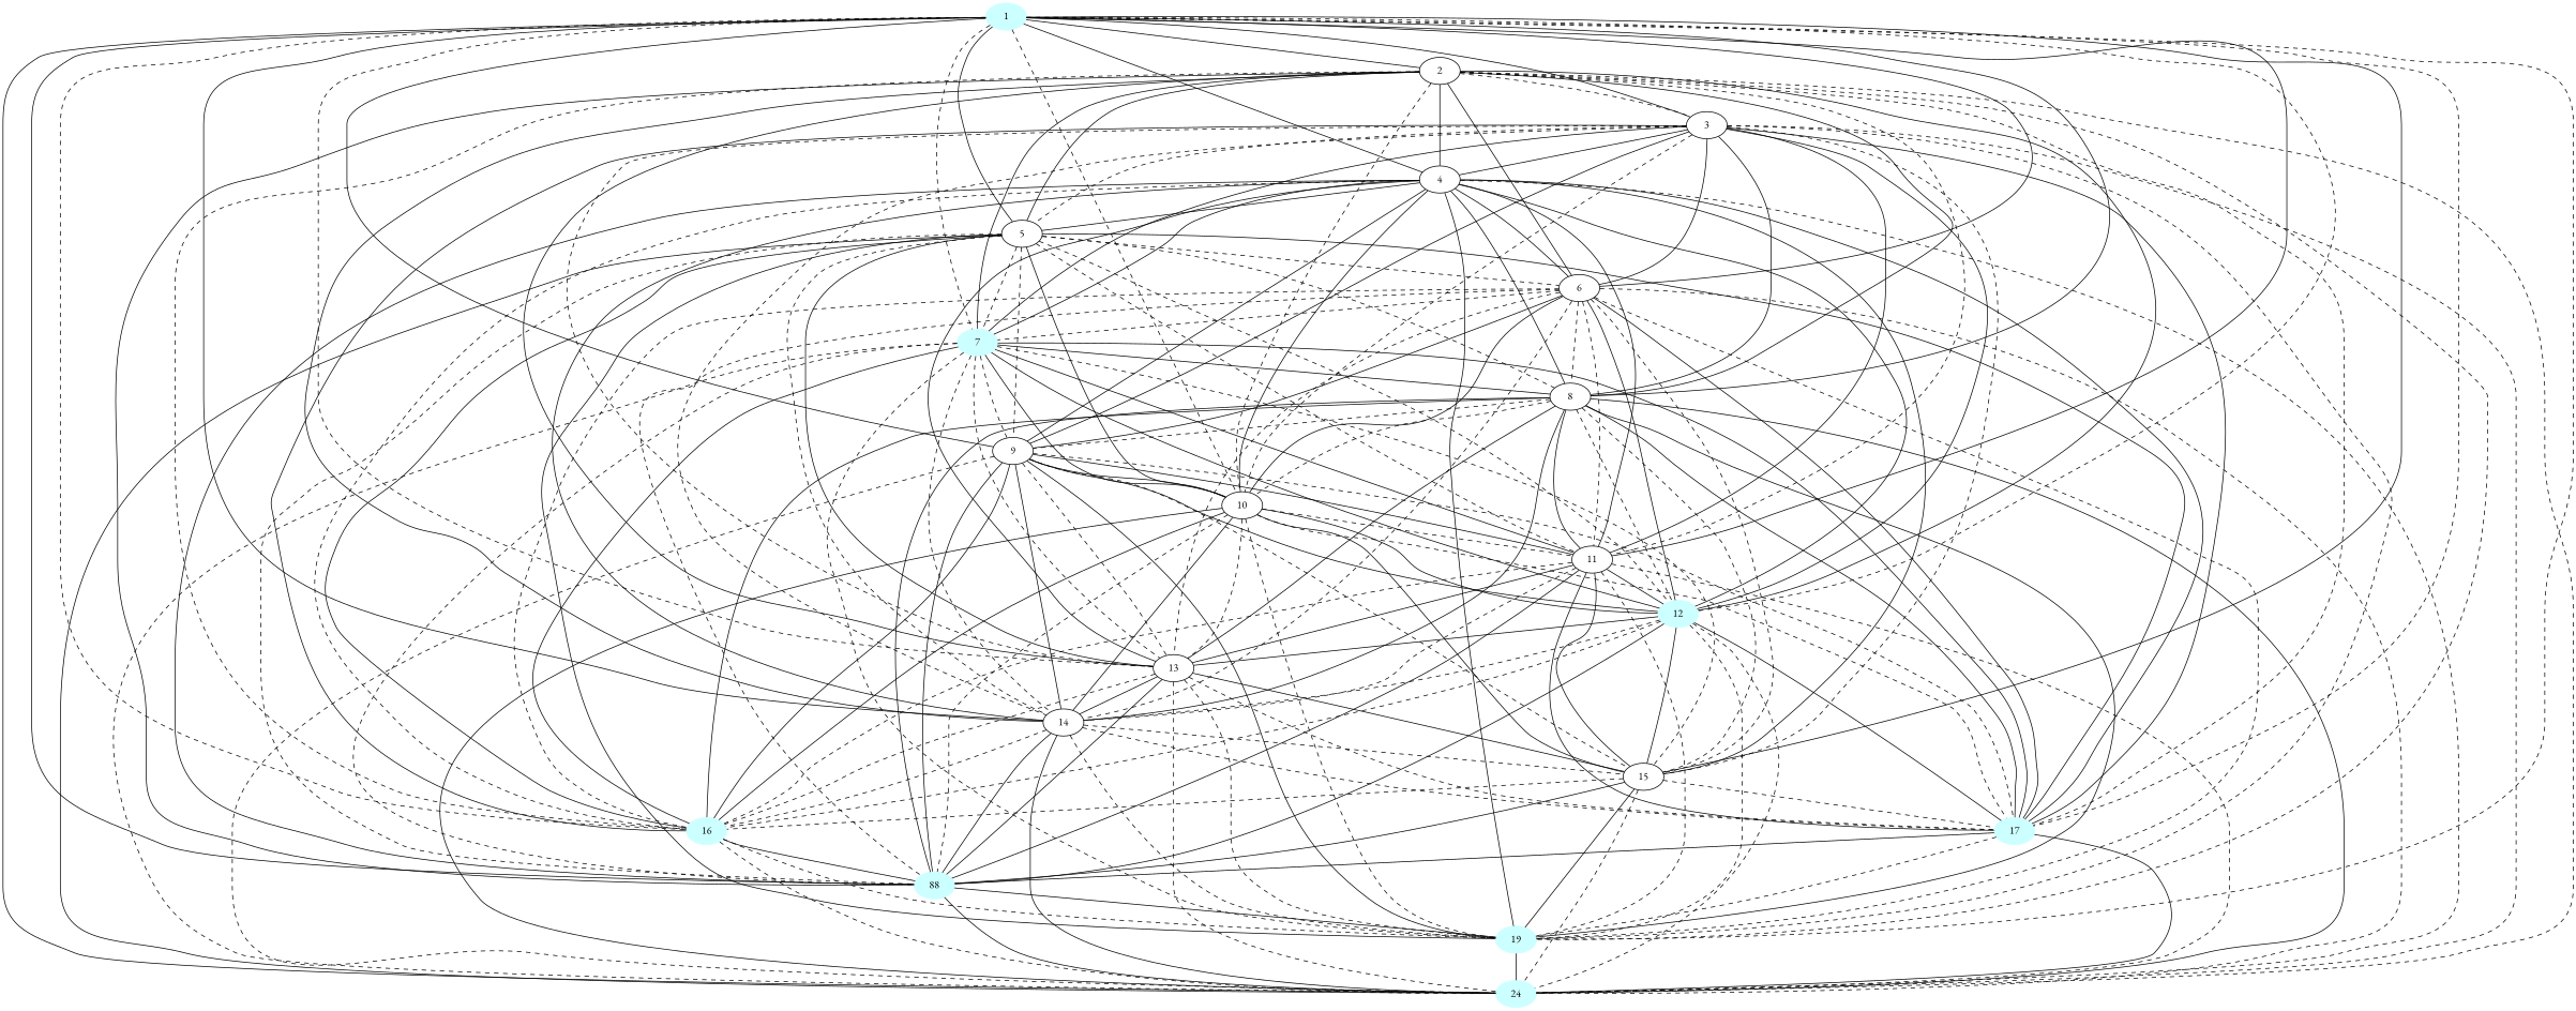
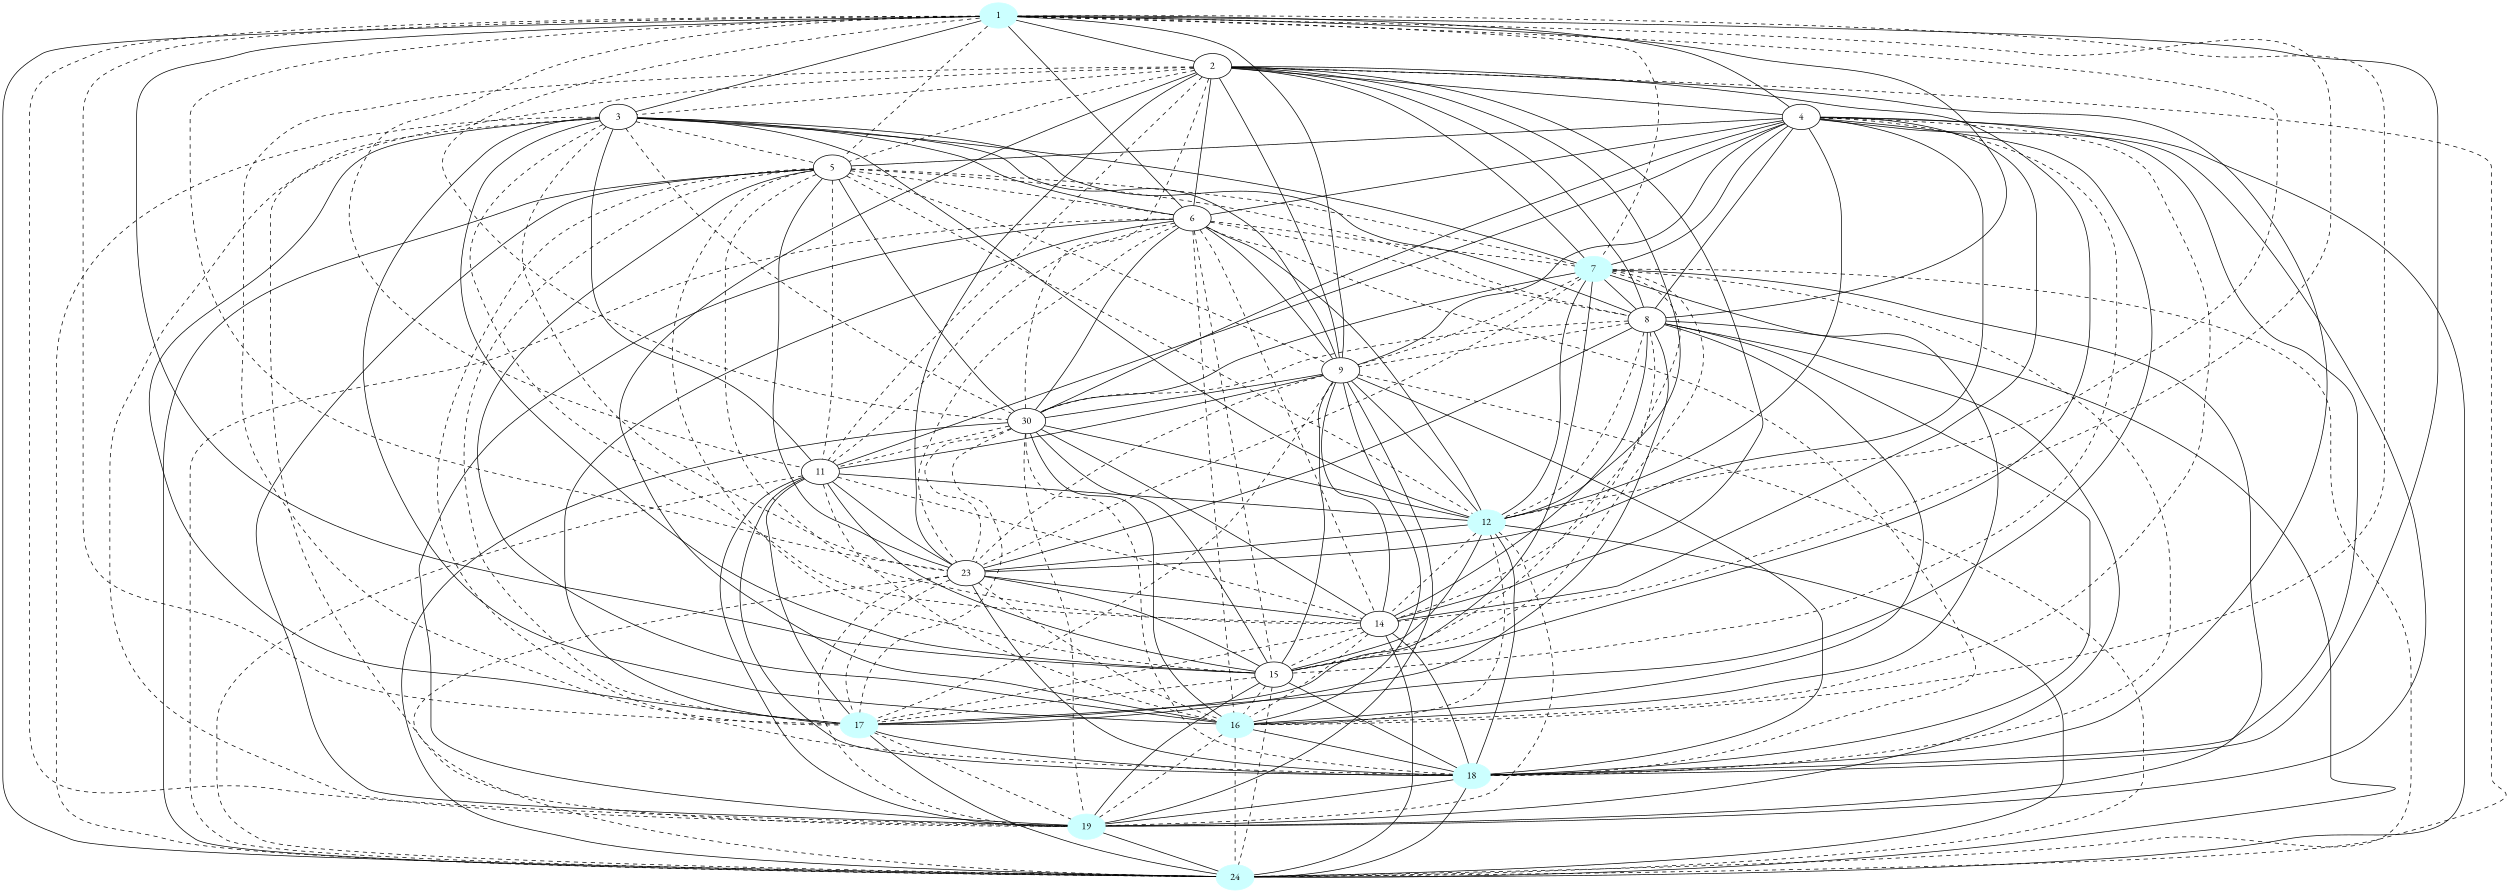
  graph {
    fontname="EB Garamond"
    node [fontname="EB Garamond"]
    edge [fontname="EB Garamond" style=solid]
    1 [color="#CCFFFF" style=filled]
    7 [color="#CCFFFF" style=filled]
    12 [color="#CCFFFF" style=filled]
    16 [color="#CCFFFF" style=filled]
    17 [color="#CCFFFF" style=filled]
-   18 [color="#CCFFFF" style=filled label=88]
+   18 [color="#CCFFFF" style=filled]
    19 [color="#CCFFFF" style=filled]
    n8 [color="#CCFFFF" label=24 style=filled]
    2
    3
    4
    5
    6
    8
    9
-   10
+   10 [label=30]
    11
-   13
+   13 [label=23]
    14
    15
    1 -- 7 [style=dashed]
    1 -- 12 [style=dashed]
    1 -- 16 [style=dashed]
    1 -- 17 [style=dashed]
    1 -- 18
    1 -- 19 [style=dashed]
    1 -- n8
    1 -- 2
    1 -- 3
    1 -- 4
-   1 -- 5
+   1 -- 5 [style=dashed]
    1 -- 6
    1 -- 8
    1 -- 9
    1 -- 10 [style=dashed]
-   1 -- 11
+   1 -- 11 [style=dashed]
    1 -- 13 [style=dashed]
-   1 -- 14
+   1 -- 14 [style=dashed]
    1 -- 15
    7 -- 12
    7 -- 16
    7 -- 17
    7 -- 18 [style=dashed]
-   7 -- 19 [style=dashed]
+   7 -- 19
    7 -- n8 [style=dashed]
    7 -- 8
    7 -- 9 [style=dashed]
    7 -- 10
-   7 -- 11
    7 -- 13 [style=dashed]
    7 -- 14 [style=dashed]
    7 -- 15 [style=dashed]
    12 -- 16 [style=dashed]
-   12 -- 17
    12 -- 18
    12 -- 19 [style=dashed]
-   12 -- n8 [style=dashed]
+   12 -- n8
    12 -- 13
    12 -- 14 [style=dashed]
    12 -- 15
    16 -- 18
    16 -- 19 [style=dashed]
    16 -- n8 [style=dashed]
    17 -- 18
    17 -- 19 [style=dashed]
    17 -- n8
    18 -- 19
    18 -- n8
    19 -- n8
    2 -- 7
    2 -- 12
-   2 -- 16 [style=dashed]
+   2 -- 16
    2 -- 17 [style=dashed]
    2 -- 18
    2 -- 19 [style=dashed]
    2 -- n8 [style=dashed]
    2 -- 3 [style=dashed]
    2 -- 4
-   2 -- 5
+   2 -- 5 [style=dashed]
    2 -- 6
    2 -- 8
+   2 -- 9
    2 -- 10 [style=dashed]
    2 -- 11 [style=dashed]
    2 -- 13
    2 -- 14
+   2 -- 15
    3 -- 7
    3 -- 12
    3 -- 16
    3 -- 17
    3 -- 19 [style=dashed]
    3 -- n8 [style=dashed]
-   3 -- 4
    3 -- 5 [style=dashed]
    3 -- 6
    3 -- 8
    3 -- 9
    3 -- 10 [style=dashed]
    3 -- 11
    3 -- 13 [style=dashed]
    3 -- 14 [style=dashed]
-   3 -- 15 [style=dashed]
+   3 -- 15
    4 -- 7
    4 -- 12
    4 -- 16 [style=dashed]
    4 -- 17
    4 -- 18
    4 -- 19
-   4 -- n8 [style=dashed]
+   4 -- n8
    4 -- 5
    4 -- 6
    4 -- 8
    4 -- 9
    4 -- 10
    4 -- 11
    4 -- 13
    4 -- 14
-   4 -- 15
+   4 -- 15 [style=dashed]
    5 -- 7 [style=dashed]
    5 -- 12 [style=dashed]
    5 -- 16
-   5 -- 17
+   5 -- 17 [style=dashed]
    5 -- 18 [style=dashed]
    5 -- 19
    5 -- n8
    5 -- 6 [style=dashed]
    5 -- 8 [style=dashed]
    5 -- 9 [style=dashed]
    5 -- 10
    5 -- 11 [style=dashed]
    5 -- 13
    5 -- 14 [style=dashed]
+   5 -- 15 [style=dashed]
    6 -- 7 [style=dashed]
    6 -- 12
    6 -- 16 [style=dashed]
    6 -- 17
    6 -- 18 [style=dashed]
-   6 -- 19 [style=dashed]
+   6 -- 19
    6 -- n8 [style=dashed]
    6 -- 8 [style=dashed]
    6 -- 9
    6 -- 10
    6 -- 11 [style=dashed]
    6 -- 13 [style=dashed]
    6 -- 14 [style=dashed]
    6 -- 15 [style=dashed]
    8 -- 12 [style=dashed]
    8 -- 16
    8 -- 17
    8 -- 18
    8 -- 19
    8 -- n8
    8 -- 9 [style=dashed]
    8 -- 10 [style=dashed]
-   8 -- 11
    8 -- 13
    8 -- 14
    8 -- 15 [style=dashed]
    9 -- 12
    9 -- 16
    9 -- 17 [style=dashed]
    9 -- 18
    9 -- 19
    9 -- n8 [style=dashed]
    9 -- 10
    9 -- 11
    9 -- 13 [style=dashed]
    9 -- 14
-   9 -- 15 [style=dashed]
+   9 -- 15
    10 -- 12
    10 -- 16
    10 -- 17 [style=dashed]
    10 -- 18 [style=dashed]
    10 -- 19 [style=dashed]
    10 -- n8
    10 -- 11 [style=dashed]
    10 -- 13 [style=dashed]
    10 -- 14
    10 -- 15
    11 -- 12
    11 -- 16 [style=dashed]
    11 -- 17
    11 -- 18
-   11 -- 19 [style=dashed]
+   11 -- 19
    11 -- n8 [style=dashed]
    11 -- 13
    11 -- 14 [style=dashed]
    11 -- 15
    13 -- 16 [style=dashed]
    13 -- 17 [style=dashed]
    13 -- 18
    13 -- 19 [style=dashed]
    13 -- n8 [style=dashed]
    13 -- 14
    13 -- 15
    14 -- 16 [style=dashed]
    14 -- 17 [style=dashed]
    14 -- 18
-   14 -- 19 [style=dashed]
    14 -- n8
    14 -- 15 [style=dashed]
    15 -- 16 [style=dashed]
    15 -- 17 [style=dashed]
    15 -- 18
    15 -- 19
    15 -- n8 [style=dashed]
  }
